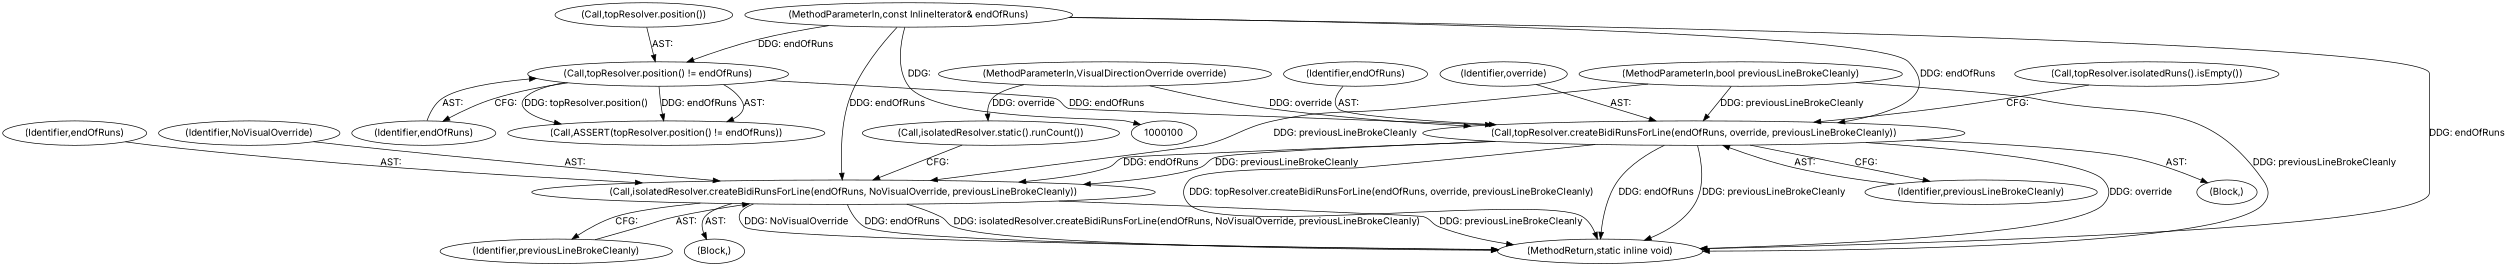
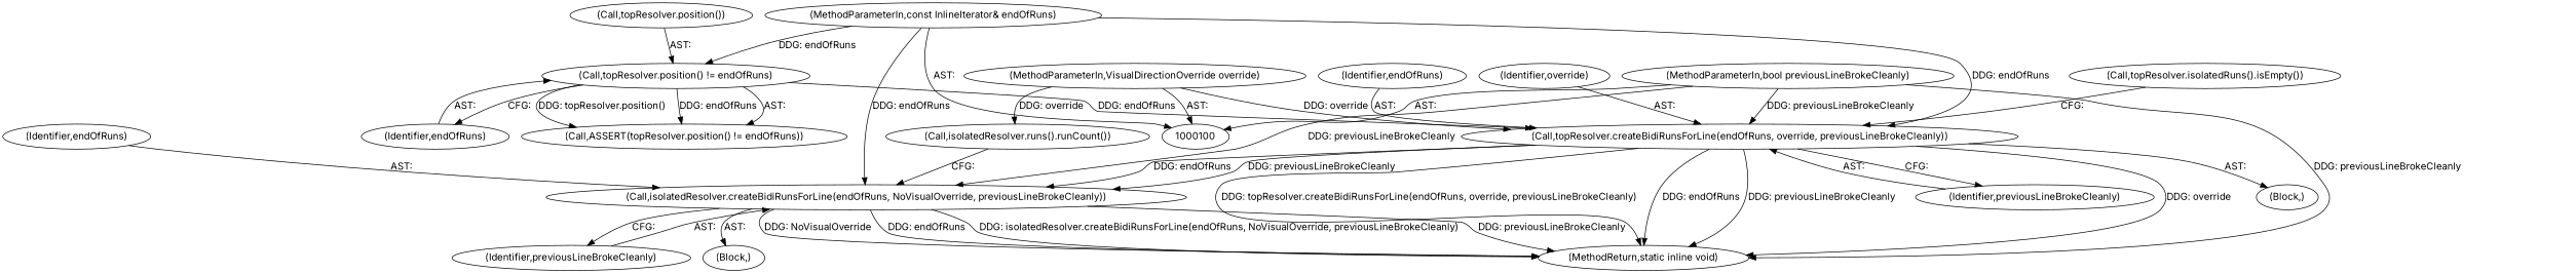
  digraph {
    fontname=Inter
    node [fontname=Inter]
    edge [fontname=Inter]
    n1 [label="(Call,topResolver.createBidiRunsForLine(endOfRuns, override, previousLineBrokeCleanly))"]
    n2 [label="(Call,isolatedResolver.createBidiRunsForLine(endOfRuns, NoVisualOverride, previousLineBrokeCleanly))"]
    n3 [label="(MethodReturn,static inline void)"]
    n4 [label="(Block,)"]
    n5 [label="(Identifier,previousLineBrokeCleanly)"]
    n6 [label="(Identifier,previousLineBrokeCleanly)"]
    n7 [label="(Block,)"]
    n8 [label="(Call,topResolver.position() != endOfRuns)"]
    n9 [label="(Call,ASSERT(topResolver.position() != endOfRuns))"]
    n10 [label="(Identifier,endOfRuns)"]
    n11 [label="(MethodParameterIn,const InlineIterator& endOfRuns)"]
    1000100
    n13 [label="(MethodParameterIn,VisualDirectionOverride override)"]
-   n14 [label="(Call,isolatedResolver.static().runCount())"]
+   n14 [label="(Call,isolatedResolver.runs().runCount())"]
    n15 [label="(MethodParameterIn,bool previousLineBrokeCleanly)"]
    n16 [label="(Identifier,endOfRuns)"]
-   n17 [label="(Identifier,NoVisualOverride)"]
    n18 [label="(Identifier,endOfRuns)"]
    n19 [label="(Call,topResolver.position())"]
    n20 [label="(Identifier,override)"]
    n21 [label="(Call,topResolver.isolatedRuns().isEmpty())"]
    n1 -> n2 [label="DDG: endOfRuns"]
    n1 -> n2 [label="DDG: previousLineBrokeCleanly"]
    n1 -> n3 [label="DDG: override"]
    n1 -> n3 [label="DDG: topResolver.createBidiRunsForLine(endOfRuns, override, previousLineBrokeCleanly)"]
    n1 -> n3 [label="DDG: endOfRuns"]
    n1 -> n3 [label="DDG: previousLineBrokeCleanly"]
    n1 -> n4 [label="AST: "]
    n1 -> n5 [label="CFG: "]
    n2 -> n3 [label="DDG: previousLineBrokeCleanly"]
    n2 -> n3 [label="DDG: NoVisualOverride"]
    n2 -> n3 [label="DDG: endOfRuns"]
    n2 -> n3 [label="DDG: isolatedResolver.createBidiRunsForLine(endOfRuns, NoVisualOverride, previousLineBrokeCleanly)"]
    n2 -> n6 [label="CFG: "]
    n2 -> n7 [label="AST: "]
    n5 -> n1 [label="AST: "]
    n6 -> n2 [label="AST: "]
    n8 -> n1 [label="DDG: endOfRuns"]
    n8 -> n9 [label="AST: "]
    n8 -> n9 [label="DDG: topResolver.position()"]
    n8 -> n9 [label="DDG: endOfRuns"]
    n8 -> n10 [label="CFG: "]
    n10 -> n8 [label="AST: "]
    n11 -> n1 [label="DDG: endOfRuns"]
    n11 -> n2 [label="DDG: endOfRuns"]
-   n11 -> n3 [label="DDG: endOfRuns"]
    n11 -> n8 [label="DDG: endOfRuns"]
-   n11 -> 1000100 [label="DDG: "]
+   n11 -> 1000100 [label="AST: "]
    n13 -> n1 [label="DDG: override"]
+   n13 -> 1000100 [label="AST: "]
    n13 -> n14 [label="DDG: override"]
    n14 -> n2 [label="CFG: "]
    n15 -> n1 [label="DDG: previousLineBrokeCleanly"]
    n15 -> n2 [label="DDG: previousLineBrokeCleanly"]
    n15 -> n3 [label="DDG: previousLineBrokeCleanly"]
+   n15 -> 1000100 [label="AST: "]
    n16 -> n2 [label="AST: "]
-   n17 -> n2 [label="AST: "]
    n18 -> n1 [label="AST: "]
    n19 -> n8 [label="AST: "]
    n20 -> n1 [label="AST: "]
    n21 -> n1 [label="CFG: "]
  }
